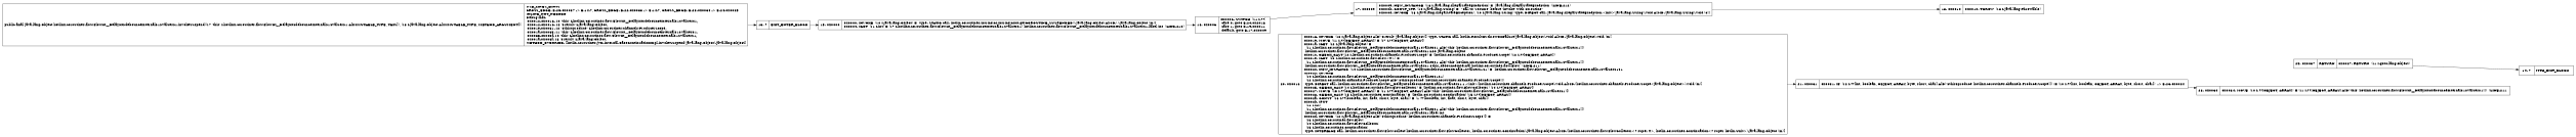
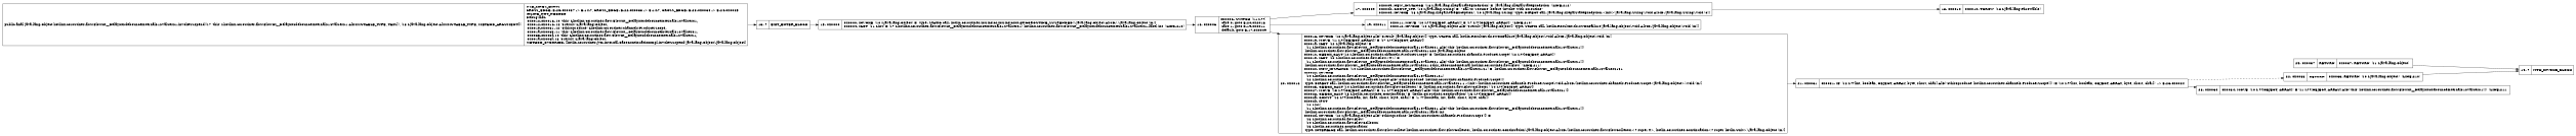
  digraph {
    rankdir=LR
    node [shape=record]
    n1 [label="{13\:\ ?|EXIT_ENTER_BLOCK\l}"]
    n2 [label="{15\:\ 0x0000|0x0000: INVOKE  (r0 I:java.lang.Object) =  type: STATIC call: kotlin.coroutines.intrinsics.IntrinsicsKt.getCOROUTINE_SUSPENDED():java.lang.Object A[MD:():java.lang.Object (m)]\l0x0004: IGET  (r1 I:int) = (r7 I:kotlinx.coroutines.flow.FlowKt__DelayKt$debounceInternal$1$values$1) kotlinx.coroutines.flow.FlowKt__DelayKt$debounceInternal$1$values$1.label int  (LINE:210)\l}"]
    n3 [label="{16\:\ 0x0006|0x0006: SWITCH  (r1 I:??)\l case 0: goto B:20:0x2016\l case 1: goto B:19:0x0011\l default: goto B:17:0x0009 \l}"]
    n4 [label="{17\:\ 0x0009|0x0009: NEW_INSTANCE  (r8 I:java.lang.IllegalStateException) =  java.lang.IllegalStateException  (LINE:212)\l0x000b: CONST_STR  (r0 I:java.lang.String) =  \"call to 'resume' before 'invoke' with coroutine\" \l0x000d: INVOKE  (r8 I:java.lang.IllegalStateException), (r0 I:java.lang.String) type: DIRECT call: java.lang.IllegalStateException.\<init\>(java.lang.String):void A[MD:(java.lang.String):void (c)]\l}"]
+   n5 [label="{19\:\ 0x0011|0x0011: MOVE  (r0 I:??[OBJECT, ARRAY]) = (r7 I:??[OBJECT, ARRAY])  (LINE:210)\l0x0012: INVOKE  (r8 I:java.lang.Object A[D('$result' java.lang.Object)]) type: STATIC call: kotlin.ResultKt.throwOnFailure(java.lang.Object):void A[MD:(java.lang.Object):void (m)]\l}"]
    n6 [label="{20\:\ 0x0016|0x0016: INVOKE  (r8 I:java.lang.Object A[D('$result' java.lang.Object)]) type: STATIC call: kotlin.ResultKt.throwOnFailure(java.lang.Object):void A[MD:(java.lang.Object):void (m)]\l0x0019: MOVE  (r1 I:??[OBJECT, ARRAY]) = (r7 I:??[OBJECT, ARRAY]) \l0x001a: IGET  (r2 I:java.lang.Object) = \l  (r1 I:kotlinx.coroutines.flow.FlowKt__DelayKt$debounceInternal$1$values$1 A[D('this' kotlinx.coroutines.flow.FlowKt__DelayKt$debounceInternal$1$values$1)])\l kotlinx.coroutines.flow.FlowKt__DelayKt$debounceInternal$1$values$1.L$0 java.lang.Object \l0x001c: CHECK_CAST (r2 I:kotlinx.coroutines.channels.ProducerScope) = (kotlinx.coroutines.channels.ProducerScope) (r2 I:??[OBJECT, ARRAY]) \l0x001e: IGET  (r3 I:kotlinx.coroutines.flow.Flow\<T\>) = \l  (r1 I:kotlinx.coroutines.flow.FlowKt__DelayKt$debounceInternal$1$values$1 A[D('this' kotlinx.coroutines.flow.FlowKt__DelayKt$debounceInternal$1$values$1)])\l kotlinx.coroutines.flow.FlowKt__DelayKt$debounceInternal$1$values$1.$this_debounceInternal kotlinx.coroutines.flow.Flow  (LINE:211)\l0x0020: NEW_INSTANCE  (r4 I:kotlinx.coroutines.flow.FlowKt__DelayKt$debounceInternal$1$values$1$1) =  kotlinx.coroutines.flow.FlowKt__DelayKt$debounceInternal$1$values$1$1 \l4x0022: INVOKE  \l  (r4 I:kotlinx.coroutines.flow.FlowKt__DelayKt$debounceInternal$1$values$1$1)\l  (r2 I:kotlinx.coroutines.channels.ProducerScope A[D('$this$produce' kotlinx.coroutines.channels.ProducerScope)])\l type: DIRECT call: kotlinx.coroutines.flow.FlowKt__DelayKt$debounceInternal$1$values$1.1.\<init\>(kotlinx.coroutines.channels.ProducerScope):void A[MD:(kotlinx.coroutines.channels.ProducerScope\<java.lang.Object\>):void (m)]\l0x0025: CHECK_CAST (r4 I:kotlinx.coroutines.flow.FlowCollector) = (kotlinx.coroutines.flow.FlowCollector) (r4 I:??[OBJECT, ARRAY]) \l0x0027: MOVE  (r5 I:??[OBJECT, ARRAY]) = (r1 I:??[OBJECT, ARRAY] A[D('this' kotlinx.coroutines.flow.FlowKt__DelayKt$debounceInternal$1$values$1)]) \l0x0028: CHECK_CAST (r5 I:kotlin.coroutines.Continuation) = (kotlin.coroutines.Continuation) (r5 I:??[OBJECT, ARRAY]) \l0x002a: CONST  (r6 I:??[boolean, int, float, short, byte, char]) = (1 ??[boolean, int, float, short, byte, char]) \l0x002b: IPUT  \l  (r6 I:int)\l  (r1 I:kotlinx.coroutines.flow.FlowKt__DelayKt$debounceInternal$1$values$1 A[D('this' kotlinx.coroutines.flow.FlowKt__DelayKt$debounceInternal$1$values$1)])\l kotlinx.coroutines.flow.FlowKt__DelayKt$debounceInternal$1$values$1.label int \l0x002d: INVOKE  (r2 I:java.lang.Object A[D('$this$produce' kotlinx.coroutines.channels.ProducerScope)]) = \l  (r3 I:kotlinx.coroutines.flow.Flow)\l  (r4 I:kotlinx.coroutines.flow.FlowCollector)\l  (r5 I:kotlin.coroutines.Continuation)\l type: INTERFACE call: kotlinx.coroutines.flow.Flow.collect(kotlinx.coroutines.flow.FlowCollector, kotlin.coroutines.Continuation):java.lang.Object A[MD:(kotlinx.coroutines.flow.FlowCollector\<? super T\>, kotlin.coroutines.Continuation\<? super kotlin.Unit\>):java.lang.Object (m)]\l}"]
    n7 [label="{18\:\ 0x0010|0x0010: THROW  (r8 I:java.lang.Throwable) \l}"]
    n8 [label="{21\:\ 0x0031|0x0031: IF  (r2 I:??[int, boolean, OBJECT, ARRAY, byte, short, char] A[D('$this$produce' kotlinx.coroutines.channels.ProducerScope)]) != (r0 I:??[int, boolean, OBJECT, ARRAY, byte, short, char])  \-\> B:23:0x0034 \l}"]
-   n9 [label="{14\:\ ?|MTH_EXIT_BLOCK\l}"]
-   n10 [label="{25\:\ 0x0037|RETURN\l|0x0037: RETURN  (r1 I:goto.lang.Object) \l}"]
+   n9 [label="{14\:\ ?|MTH_INVOKE_BLOCK\l}"]
+   n10 [label="{25\:\ 0x0037|RETURN\l|0x0037: RETURN  (r1 I:java.lang.Object) \l}"]
+   n11 [label="{22\:\ 0x0033|RETURN\l|0x0033: RETURN  (r0 I:java.lang.Object)  (LINE:210)\l}"]
    n12 [label="{23\:\ 0x0034|0x0034: MOVE  (r0 I:??[OBJECT, ARRAY]) = (r1 I:??[OBJECT, ARRAY] A[D('this' kotlinx.coroutines.flow.FlowKt__DelayKt$debounceInternal$1$values$1)])  (LINE:211)\l}"]
    n13 [label="{public final java.lang.Object kotlinx.coroutines.flow.FlowKt__DelayKt$debounceInternal$1$values$1.invokeSuspend((r7 'this' I:kotlinx.coroutines.flow.FlowKt__DelayKt$debounceInternal$1$values$1 A[IMMUTABLE_TYPE, THIS]), (r8 I:java.lang.Object A[IMMUTABLE_TYPE, METHOD_ARGUMENT]))  | USE_LINES_HINTS\lCROSS_EDGE: B:25:0x0037 \-\> B:14:?, CROSS_EDGE: B:22:0x0033 \-\> B:14:?, CROSS_EDGE: B:23:0x0034 \-\> B:24:0x0035\lINLINE_NOT_NEEDED\lDebug Info:\l  0x0012\-0x0016: r0 'this' Lkotlinx\/coroutines\/flow\/FlowKt__DelayKt$debounceInternal$1$values$1;\l  0x0012\-0x0016: r8 '$result' Ljava\/lang\/Object;\l  0x001e\-0x0031: r2 '$this$produce' Lkotlinx\/coroutines\/channels\/ProducerScope;\l  0x001a\-0x0035: r1 'this' Lkotlinx\/coroutines\/flow\/FlowKt__DelayKt$debounceInternal$1$values$1;\l  0x0035\-0x003f: r0 'this' Lkotlinx\/coroutines\/flow\/FlowKt__DelayKt$debounceInternal$1$values$1;\l  0x001a\-0x003f: r8 '$result' Ljava\/lang\/Object;\lMETHOD_OVERRIDE: [kotlin.coroutines.jvm.internal.BaseContinuationImpl.invokeSuspend(java.lang.Object):java.lang.Object]\l}"]
    n1 -> n2
    n2 -> n3
    n3 -> n4
+   n3 -> n5
+   n3 -> n6
    n4 -> n7
    n6 -> n8
+   n8 -> n11 [style=dashed]
    n8 -> n12
    n10 -> n9
+   n11 -> n9
    n13 -> n1
  }
